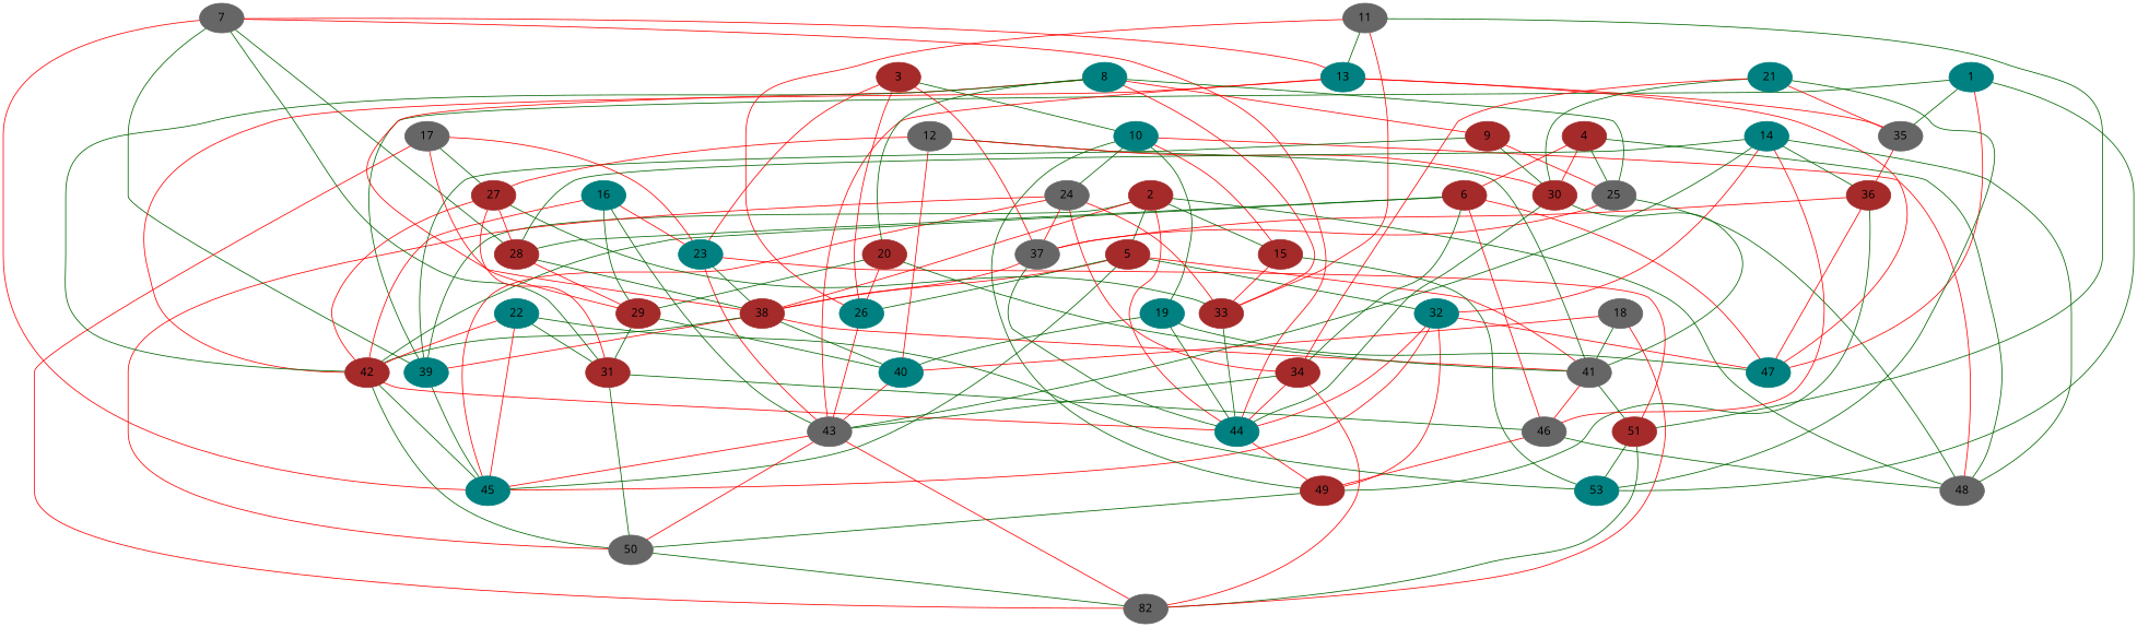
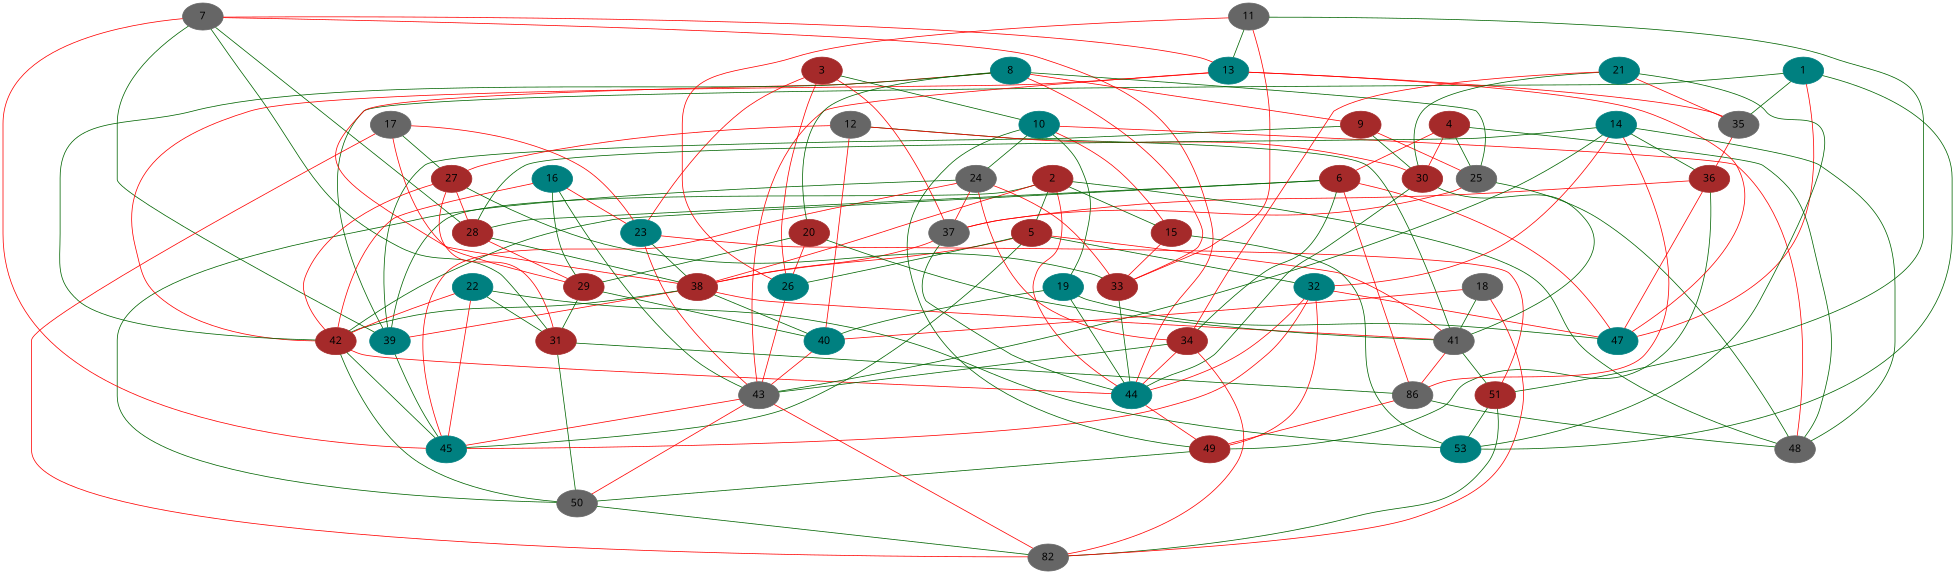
  graph {
    fontname="Noto Sans"
    node [color=brown fontname="Noto Sans" style=filled]
    edge [color=red fontname="Noto Sans" weight=1.0]
    1 [color=teal]
    35 [color=gray40]
    39 [color=teal]
    47 [color=teal]
    53 [color=teal]
    36
    45 [color=teal]
    2
    5
    15
    38
    44 [color=teal]
    48 [color=gray40]
    26 [color=teal]
    32 [color=teal]
    41 [color=gray40]
    33
    42
    40 [color=teal]
    49
    10 [color=teal]
    3
    23 [color=teal]
    37 [color=gray40]
    19 [color=teal]
    24 [color=gray40]
    51
    43 [color=gray40]
    4
    6
    25 [color=gray40]
    30
    28
    34
-   46 [color=gray40]
+   46 [color=gray40 label=86]
    29
    n37 [color=gray40 label=82]
    50 [color=gray40]
    7 [color=gray40]
    13 [color=teal]
    31
    8 [color=teal]
    9
    20
    11 [color=gray40]
    12 [color=gray40]
    27
    14 [color=teal]
    16 [color=teal]
    17 [color=gray40]
    18 [color=gray40]
    21 [color=teal]
    22 [color=teal]
    1 -- 35 [color=darkgreen]
    1 -- 39 [color=darkgreen]
    1 -- 47
    1 -- 53 [color=darkgreen]
    35 -- 36 [weight=2.0]
    39 -- 45 [color=darkgreen]
    36 -- 47
    36 -- 49 [color=darkgreen]
    36 -- 37
    2 -- 39 [color=darkgreen]
    2 -- 5 [color=darkgreen]
    2 -- 15 [color=darkgreen]
    2 -- 38
    2 -- 44
    2 -- 48 [color=darkgreen]
    5 -- 45 [color=darkgreen]
    5 -- 38
    5 -- 26 [color=darkgreen weight=2.0]
    5 -- 32 [color=darkgreen]
    5 -- 41 [weight=2.0]
    15 -- 53 [color=darkgreen]
    15 -- 33
    38 -- 39
    38 -- 41
    38 -- 42 [color=darkgreen]
    38 -- 40 [color=darkgreen]
    44 -- 49
    26 -- 43
    32 -- 47
    32 -- 45
    32 -- 44
    32 -- 49
    41 -- 51 [color=darkgreen]
    41 -- 46
    33 -- 44 [color=darkgreen]
    42 -- 45 [color=darkgreen]
    42 -- 44
    42 -- 50 [color=darkgreen]
    40 -- 43
    49 -- 50 [color=darkgreen]
    10 -- 15
    10 -- 48
    10 -- 49 [color=darkgreen]
    10 -- 19 [color=darkgreen]
    10 -- 24 [color=darkgreen]
    3 -- 26
    3 -- 10 [color=darkgreen]
    3 -- 23
    3 -- 37
    23 -- 38 [color=darkgreen]
    23 -- 51
    23 -- 43
    37 -- 38
    37 -- 44 [color=darkgreen]
    19 -- 47 [color=darkgreen]
    19 -- 44 [color=darkgreen]
    19 -- 40 [color=darkgreen]
    24 -- 45
    24 -- 33
    24 -- 37
    24 -- 34
-   24 -- 50
+   24 -- 50 [color=darkgreen]
    51 -- 53 [color=darkgreen weight=2.0]
    51 -- n37 [color=darkgreen]
    43 -- 45
    43 -- n37
    43 -- 50
    4 -- 48 [color=darkgreen]
    4 -- 6
    4 -- 25 [color=darkgreen]
    4 -- 30
    6 -- 47
    6 -- 42 [color=darkgreen]
    6 -- 28 [color=darkgreen]
    6 -- 34 [color=darkgreen]
    6 -- 46
    25 -- 48 [color=darkgreen]
    25 -- 37
    30 -- 44 [color=darkgreen]
    30 -- 41 [color=darkgreen]
    28 -- 38 [color=darkgreen]
    28 -- 29
    34 -- 44
    34 -- 43 [color=darkgreen]
    34 -- n37
    46 -- 48 [color=darkgreen]
    46 -- 49
    29 -- 40 [color=darkgreen]
    29 -- 31 [color=darkgreen]
    50 -- n37 [color=darkgreen]
    7 -- 39 [color=darkgreen]
    7 -- 45
    7 -- 44
    7 -- 28 [color=darkgreen]
    7 -- 13
    7 -- 31 [color=darkgreen]
    13 -- 35
    13 -- 47
    13 -- 42
    13 -- 43
    31 -- 46 [color=darkgreen]
    31 -- 50 [color=darkgreen]
    8 -- 38
    8 -- 33
    8 -- 42 [color=darkgreen]
    8 -- 25 [color=darkgreen]
    8 -- 9
    8 -- 20 [color=darkgreen]
    9 -- 39 [color=darkgreen]
    9 -- 25
    9 -- 30 [color=darkgreen]
    20 -- 26
    20 -- 41 [color=darkgreen]
    20 -- 29 [color=darkgreen]
    11 -- 26
    11 -- 33
    11 -- 51 [color=darkgreen]
    11 -- 13 [color=darkgreen]
    12 -- 41 [color=darkgreen]
    12 -- 40
    12 -- 30
    12 -- 27
    27 -- 33 [color=darkgreen]
    27 -- 42
    27 -- 28
    27 -- 31
    14 -- 36 [color=darkgreen]
    14 -- 48 [color=darkgreen]
    14 -- 32
    14 -- 43 [color=darkgreen]
    14 -- 28 [color=darkgreen]
    14 -- 46
    16 -- 42
    16 -- 23
    16 -- 43 [color=darkgreen]
    16 -- 29 [color=darkgreen]
    17 -- 23
    17 -- 29
    17 -- n37
    17 -- 27 [color=darkgreen]
    18 -- 41 [color=darkgreen weight=2.0]
    18 -- 40
    18 -- n37
    21 -- 35
    21 -- 53 [color=darkgreen]
    21 -- 30 [color=darkgreen]
    21 -- 34
    22 -- 53 [color=darkgreen]
    22 -- 45
    22 -- 42
    22 -- 31 [color=darkgreen]
  }
